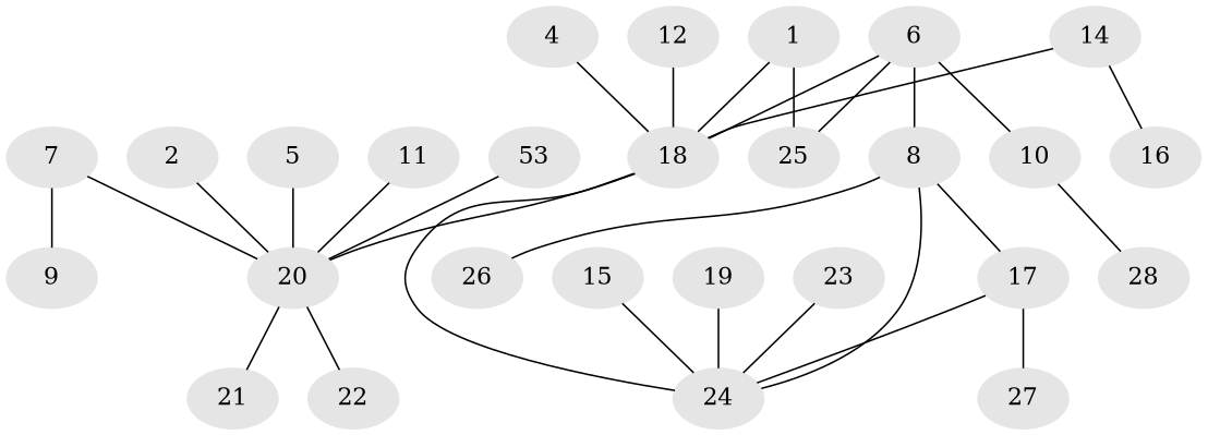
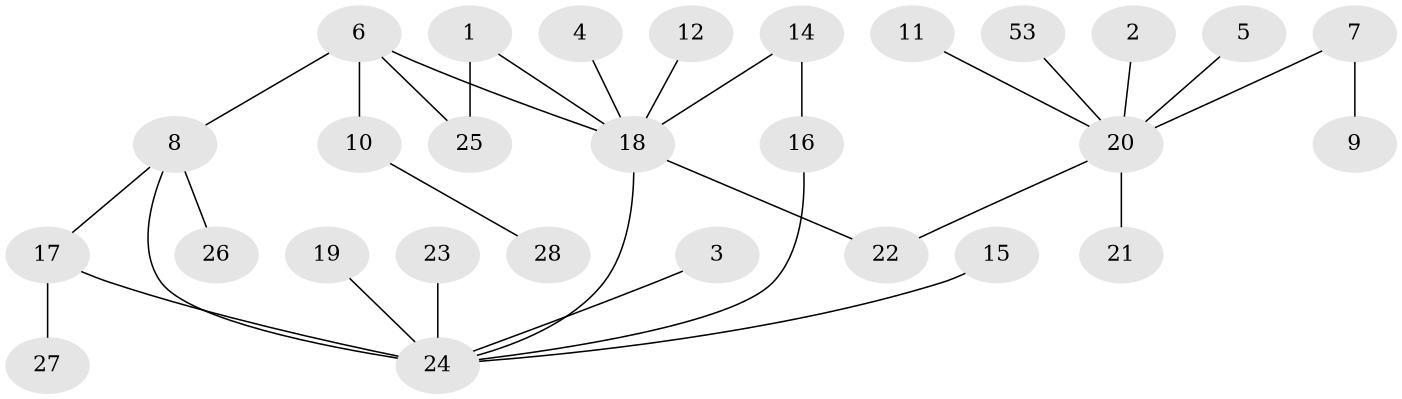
  graph {
    node [color=gray90 style=filled]
    edge [weight=1.0]
    1
    18
    25
    20
    24
    2
    21
    22
+   3
    4
    5
    6
    8
    10
    17
    26
    28
    7
    9
    27
    11
    12
    n23 [label=53]
    14
    16
    15
    19
    23
    1 -- 18
    1 -- 25
-   18 -- 20
+   18 -- 22
    18 -- 24
    20 -- 21
    20 -- 22
    2 -- 20
+   3 -- 24
    4 -- 18
    5 -- 20
    6 -- 18
    6 -- 25
    6 -- 8
    6 -- 10
    8 -- 24
    8 -- 17
    8 -- 26
    10 -- 28
    17 -- 24
    17 -- 27
    7 -- 20
    7 -- 9
    11 -- 20
    12 -- 18
    n23 -- 20
    14 -- 18
    14 -- 16
+   16 -- 24
    15 -- 24
    19 -- 24 [weight=2.0]
    23 -- 24
  }
